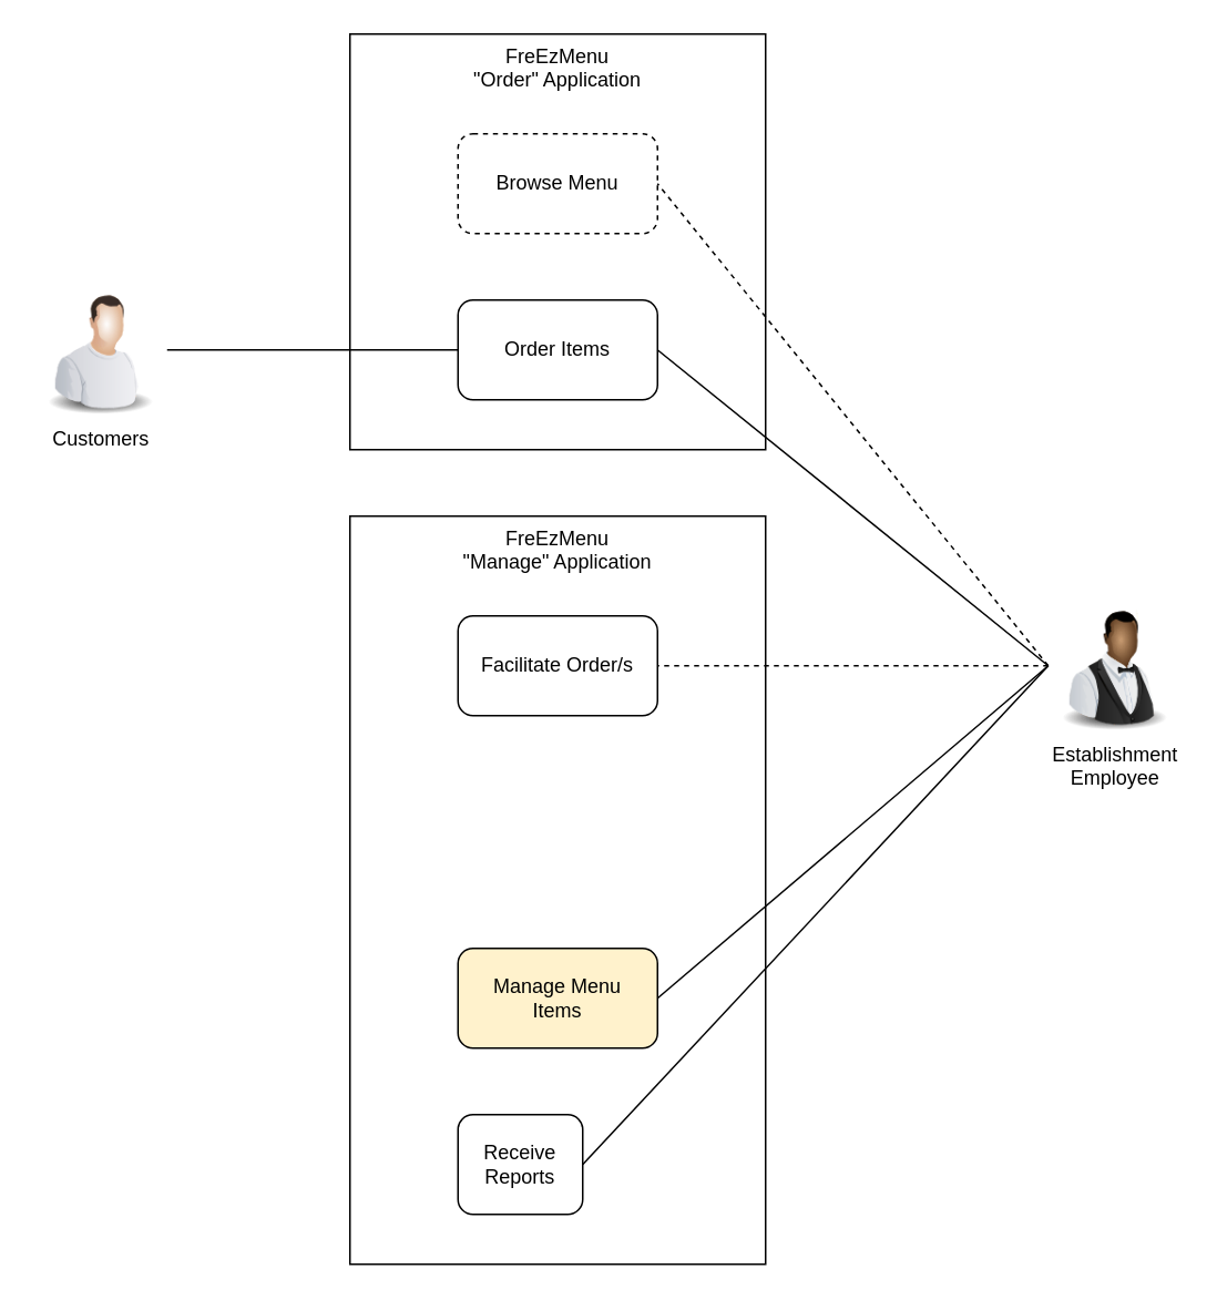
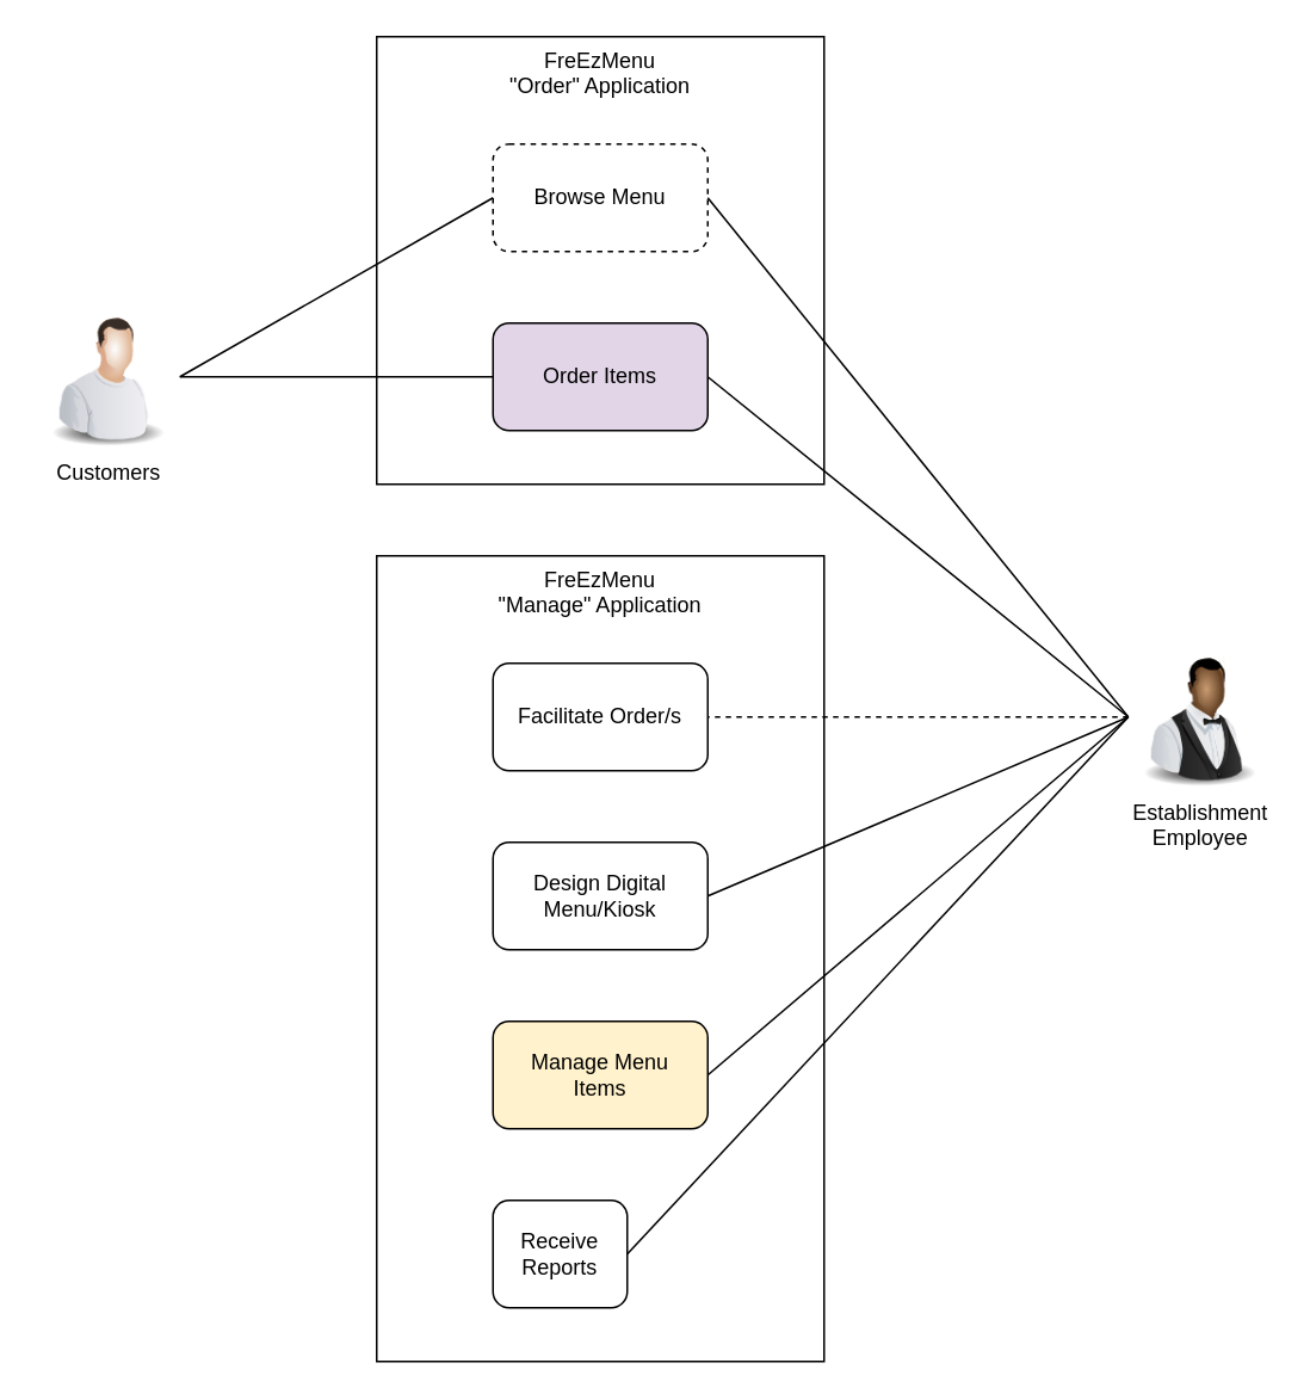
  <mxCell id="0" />
  <mxCell id="1" parent="0" />
  <mxCell id="2" value="FreEzMenu &lt;br&gt;&quot;Manage&quot; Application" style="rounded=0;whiteSpace=wrap;html=1;verticalAlign=top;" vertex="1" parent="1"><mxGeometry x="210" y="310" width="250" height="450" as="geometry" /></mxCell>
  <mxCell id="3" value="Customers" style="image;html=1;image=img/lib/clip_art/people/Worker_Man_128x128.png" parent="1" vertex="1"><mxGeometry x="20" y="170" width="80" height="80" as="geometry" /></mxCell>
  <mxCell id="4" value="FreEzMenu &lt;br&gt;&quot;Order&quot; Application" style="rounded=0;whiteSpace=wrap;html=1;verticalAlign=top;" parent="1" vertex="1"><mxGeometry x="210" y="20" width="250" height="250" as="geometry" /></mxCell>
  <mxCell id="5" value="Browse Menu" style="rounded=1;whiteSpace=wrap;html=1;dashed=1;" parent="1" vertex="1"><mxGeometry x="275" y="80" width="120" height="60" as="geometry" /></mxCell>
- <mxCell id="6" value="Order Items" style="rounded=1;whiteSpace=wrap;html=1;" parent="1" vertex="1"><mxGeometry x="275" y="180" width="120" height="60" as="geometry" /></mxCell>
+ <mxCell id="6" value="Order Items" style="rounded=1;whiteSpace=wrap;html=1;fillColor=#e1d5e7;" parent="1" vertex="1"><mxGeometry x="275" y="180" width="120" height="60" as="geometry" /></mxCell>
+ <mxCell id="7" value="" style="endArrow=none;html=1;exitX=1;exitY=0.5;exitDx=0;exitDy=0;entryX=0;entryY=0.5;entryDx=0;entryDy=0;endFill=0;" parent="1" source="3" target="5" edge="1"><mxGeometry width="50" height="50" relative="1" as="geometry"><mxPoint x="180" y="240" as="sourcePoint" /><mxPoint x="230" y="190" as="targetPoint" /></mxGeometry></mxCell>
  <mxCell id="8" value="" style="endArrow=none;html=1;exitX=1;exitY=0.5;exitDx=0;exitDy=0;entryX=0;entryY=0.5;entryDx=0;entryDy=0;endFill=0;" parent="1" source="3" target="6" edge="1"><mxGeometry width="50" height="50" relative="1" as="geometry"><mxPoint x="100" y="170" as="sourcePoint" /><mxPoint x="275" y="150" as="targetPoint" /></mxGeometry></mxCell>
  <mxCell id="9" style="edgeStyle=none;html=1;endArrow=none;endFill=0;dashed=1;" edge="1" parent="1" source="15" target="18"><mxGeometry relative="1" as="geometry" /></mxCell>
+ <mxCell id="10" style="edgeStyle=none;html=1;exitX=0;exitY=0.5;exitDx=0;exitDy=0;entryX=1;entryY=0.5;entryDx=0;entryDy=0;endArrow=none;endFill=0;" edge="1" parent="1" source="15" target="17"><mxGeometry relative="1" as="geometry" /></mxCell>
  <mxCell id="11" style="edgeStyle=none;html=1;exitX=0;exitY=0.5;exitDx=0;exitDy=0;entryX=1;entryY=0.5;entryDx=0;entryDy=0;endArrow=none;endFill=0;" edge="1" parent="1" source="15" target="16"><mxGeometry relative="1" as="geometry" /></mxCell>
  <mxCell id="12" style="edgeStyle=none;html=1;exitX=0;exitY=0.5;exitDx=0;exitDy=0;entryX=1;entryY=0.5;entryDx=0;entryDy=0;endArrow=none;endFill=0;" edge="1" parent="1" source="15" target="19"><mxGeometry relative="1" as="geometry" /></mxCell>
  <mxCell id="13" style="edgeStyle=none;html=1;exitX=0;exitY=0.5;exitDx=0;exitDy=0;entryX=1;entryY=0.5;entryDx=0;entryDy=0;endArrow=none;endFill=0;" edge="1" parent="1" source="15" target="6"><mxGeometry relative="1" as="geometry" /></mxCell>
- <mxCell id="14" style="edgeStyle=none;html=1;entryX=1;entryY=0.5;entryDx=0;entryDy=0;endArrow=none;endFill=0;exitX=0;exitY=0.5;exitDx=0;exitDy=0;dashed=1;" edge="1" parent="1" source="15" target="5"><mxGeometry relative="1" as="geometry" /></mxCell>
+ <mxCell id="14" style="edgeStyle=none;html=1;entryX=1;entryY=0.5;entryDx=0;entryDy=0;endArrow=none;endFill=0;exitX=0;exitY=0.5;exitDx=0;exitDy=0;" edge="1" parent="1" source="15" target="5"><mxGeometry relative="1" as="geometry" /></mxCell>
  <mxCell id="15" value="Establishment&lt;br&gt;Employee" style="image;html=1;image=img/lib/clip_art/people/Waiter_Black_128x128.png" parent="1" vertex="1"><mxGeometry x="630" y="360" width="80" height="80" as="geometry" /></mxCell>
  <mxCell id="16" value="Manage Menu &lt;br&gt;Items" style="rounded=1;whiteSpace=wrap;html=1;fillColor=#fff2cc;" parent="1" vertex="1"><mxGeometry x="275" y="570" width="120" height="60" as="geometry" /></mxCell>
+ <mxCell id="17" value="Design Digital Menu/Kiosk" style="rounded=1;whiteSpace=wrap;html=1;" parent="1" vertex="1"><mxGeometry x="275" y="470" width="120" height="60" as="geometry" /></mxCell>
  <mxCell id="18" value="Facilitate Order/s" style="rounded=1;whiteSpace=wrap;html=1;" parent="1" vertex="1"><mxGeometry x="275" y="370" width="120" height="60" as="geometry" /></mxCell>
  <mxCell id="19" value="Receive Reports" style="rounded=1;whiteSpace=wrap;html=1;" vertex="1" parent="1"><mxGeometry x="275" y="670" width="75" height="60" as="geometry" /></mxCell>
